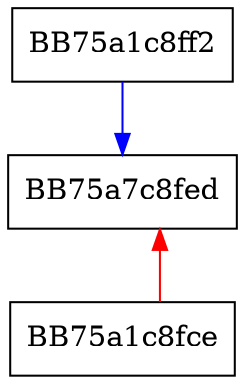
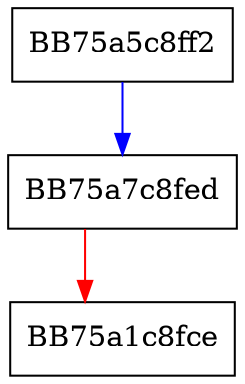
  digraph {
    splines=ortho
    node [shape=box]
    n1 [label=BB75a7c8fed]
-   BB75a1c8ff2
+   BB75a1c8ff2 [label=BB75a5c8ff2]
    BB75a1c8fce
    BB75a1c8ff2 -> n1 [color=blue]
-   BB75a1c8fce -> n1 [color=red]
+   n1 -> BB75a1c8fce [color=red]
  }
